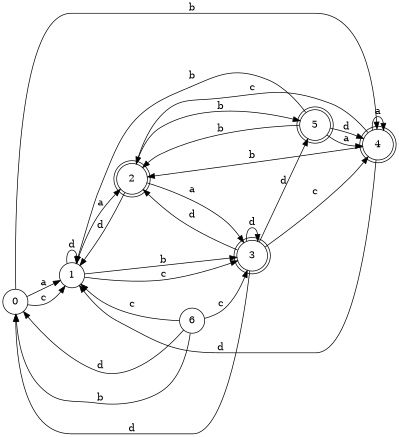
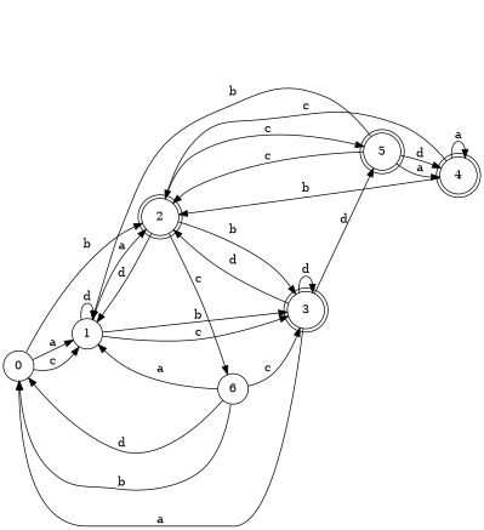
  digraph {
    rankdir=LR
    node [color=black fillcolor=white shape=doublecircle style="rounded,filled"]
    n1 [label=0 shape=circle style=filled]
    n2 [label=1 shape=circle style=filled]
    n3 [label=4]
    n4 [label=2]
    n5 [label=3]
    n6 [label=5]
    n7 [label=6 shape=circle style=filled]
    n1 -> n2 [label=a]
    n1 -> n2 [label=c]
-   n1 -> n3 [label=b]
+   n1 -> n4 [label=b]
    n2 -> n2 [label=d]
    n2 -> n4 [label=a]
    n2 -> n5 [label=b]
    n2 -> n5 [label=c]
-   n3 -> n2 [label=d]
    n3 -> n3 [label=a]
    n3 -> n4 [label=b]
    n3 -> n4 [label=c]
    n4 -> n2 [label=d]
-   n4 -> n5 [label=a]
-   n4 -> n6 [label=b]
-   n5 -> n1 [label=d]
-   n5 -> n3 [label=c]
+   n4 -> n5 [label=b]
+   n4 -> n6 [label=c]
+   n4 -> n7 [label=c]
+   n5 -> n1 [label=a]
    n5 -> n4 [label=d]
    n5 -> n5 [label=d]
    n5 -> n6 [label=d]
    n6 -> n2 [label=b]
    n6 -> n3 [label=a]
    n6 -> n3 [label=d]
-   n6 -> n4 [label=b]
+   n6 -> n4 [label=c]
    n7 -> n1 [label=b]
    n7 -> n1 [label=d]
-   n7 -> n2 [label=c]
+   n7 -> n2 [label=a]
    n7 -> n5 [label=c]
  }
